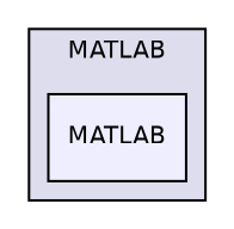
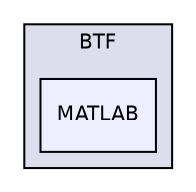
  digraph {
    compound=true
    rankdir=LR
    n1 [fillcolor="#eeeeff" fontname=Helvetica fontsize=10 label=MATLAB pencolor=black shape=box style=filled]
    subgraph cluster_1 {
      bgcolor="#ddddee"
      fontname=Helvetica
      fontsize=10
-     label=MATLAB
+     label=BTF
      pencolor=black
      n1
    }
  }
